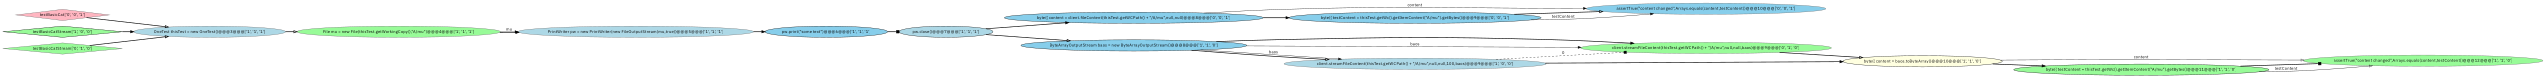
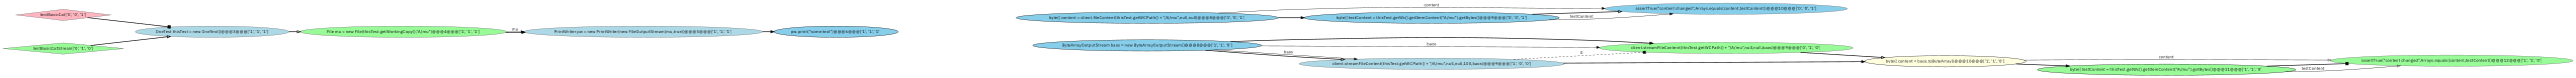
  digraph {
    fontname="IBM Plex Sans"
    rankdir=LR
    node [color=gray40 fillcolor=palegreen fontname="IBM Plex Sans" shape=ellipse style=filled]
    edge [arrowhead=normal fontname="IBM Plex Sans" style=bold]
-   n1 [color=black fillcolor=lightblue label="pw.close()@@@7@@@['1', '1', '1']"]
    n2 [color=black fillcolor=skyblue label="byte(( content = client.fileContent(thisTest.getWCPath() + \"/A/mu\",null,null)@@@8@@@['0', '0', '1']"]
    n3 [color=black fillcolor=skyblue label="ByteArrayOutputStream baos = new ByteArrayOutputStream()@@@8@@@['1', '1', '0']"]
    n4 [fillcolor=skyblue label="assertTrue(\"content changed\",Arrays.equals(content,testContent))@@@10@@@['0', '0', '1']"]
    n5 [color=black fillcolor=skyblue label="byte(( testContent = thisTest.getWc().getItemContent(\"A/mu\").getBytes()@@@9@@@['0', '0', '1']"]
    n6 [label="client.streamFileContent(thisTest.getWCPath() + \"/A/mu\",null,null,baos)@@@9@@@['0', '1', '0']"]
    n7 [fillcolor=lightblue label="client.streamFileContent(thisTest.getWCPath() + \"/A/mu\",null,null,100,baos)@@@9@@@['1', '0', '0']"]
    n8 [label="assertTrue(\"content changed\",Arrays.equals(content,testContent))@@@12@@@['1', '1', '0']"]
    n9 [color=black fillcolor=lightyellow label="byte(( content = baos.toByteArray()@@@10@@@['1', '1', '0']"]
    n10 [color=black label="byte(( testContent = thisTest.getWc().getItemContent(\"A/mu\").getBytes()@@@11@@@['1', '1', '0']"]
    n11 [fillcolor=lightblue label="PrintWriter pw = new PrintWriter(new FileOutputStream(mu,true))@@@5@@@['1', '1', '1']"]
    n12 [color=black fillcolor=skyblue label="pw.print(\"some text\")@@@6@@@['1', '1', '1']"]
    n13 [label="File mu = new File(thisTest.getWorkingCopy(),\"A/mu\")@@@4@@@['1', '1', '1']"]
    n14 [fillcolor=lightblue label="OneTest thisTest = new OneTest()@@@3@@@['1', '1', '1']"]
    n15 [fillcolor=lightpink label="testBasicCat['0', '0', '1']" shape=diamond]
-   n16 [color=black label="testBasicCatStream['1', '0', '0']" shape=diamond]
    n17 [label="testBasicCatStream['0', '1', '0']" shape=diamond]
-   n1 -> n2
-   n1 -> n3 [arrowhead=onormal]
    n2 -> n4 [label=content style=solid]
    n2 -> n5
    n3 -> n6
    n3 -> n6 [label=baos style=solid]
    n3 -> n7 [label=baos style=solid]
    n3 -> n7 [arrowhead=onormal]
    n5 -> n4 [arrowhead=onormal]
    n5 -> n4 [label=testContent style=solid]
    n6 -> n9 [arrowhead=onormal]
    n7 -> n6 [arrowhead=box label=0 style=dashed]
    n7 -> n9
    n9 -> n8 [arrowhead=onormal label=content style=solid]
    n9 -> n10
    n10 -> n8 [arrowhead=box]
    n10 -> n8 [arrowhead=onormal label=testContent style=solid]
    n11 -> n12
-   n12 -> n1 [arrowhead=box]
    n13 -> n11 [label=mu style=solid]
    n13 -> n11
    n14 -> n13 [arrowhead=onormal]
-   n15 -> n14 [arrowhead=onormal]
-   n16 -> n14
+   n15 -> n14 [arrowhead=box]
    n17 -> n14 [arrowhead=onormal]
  }
